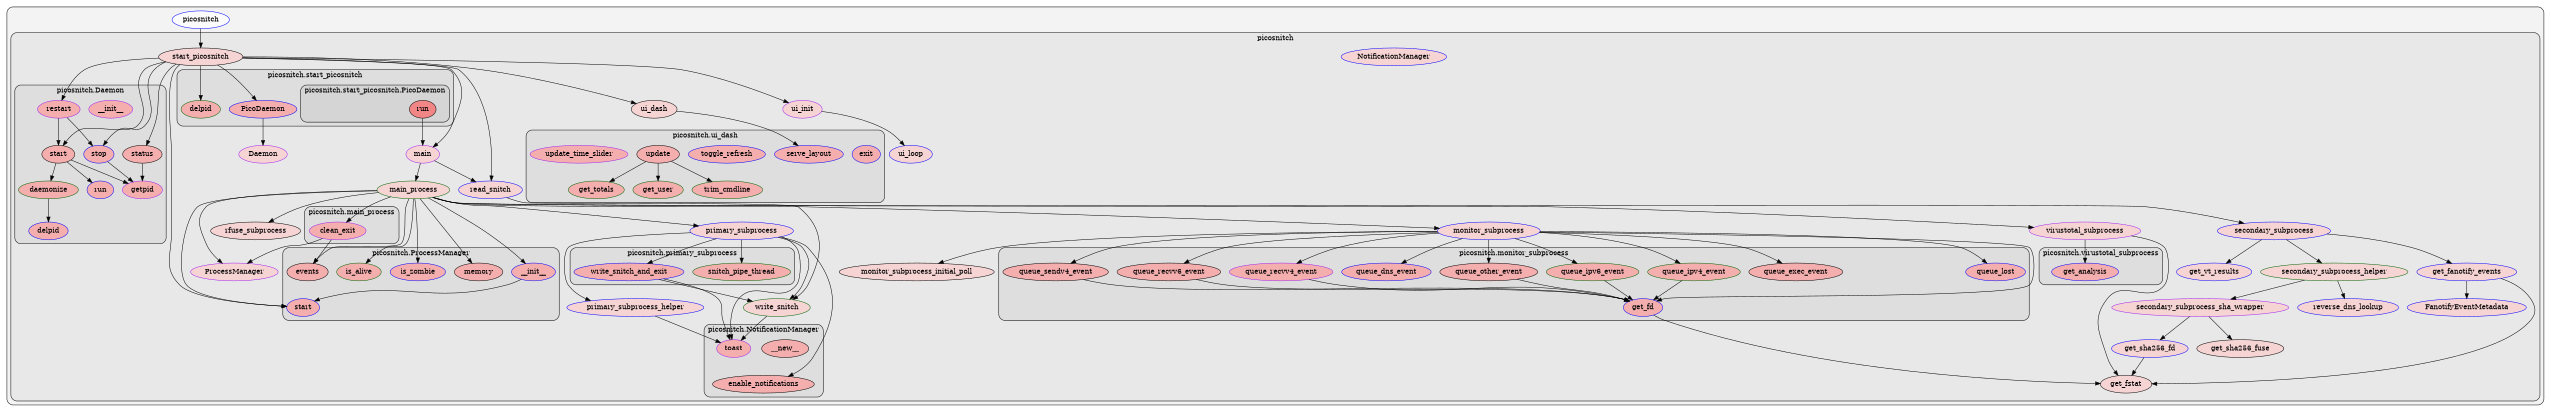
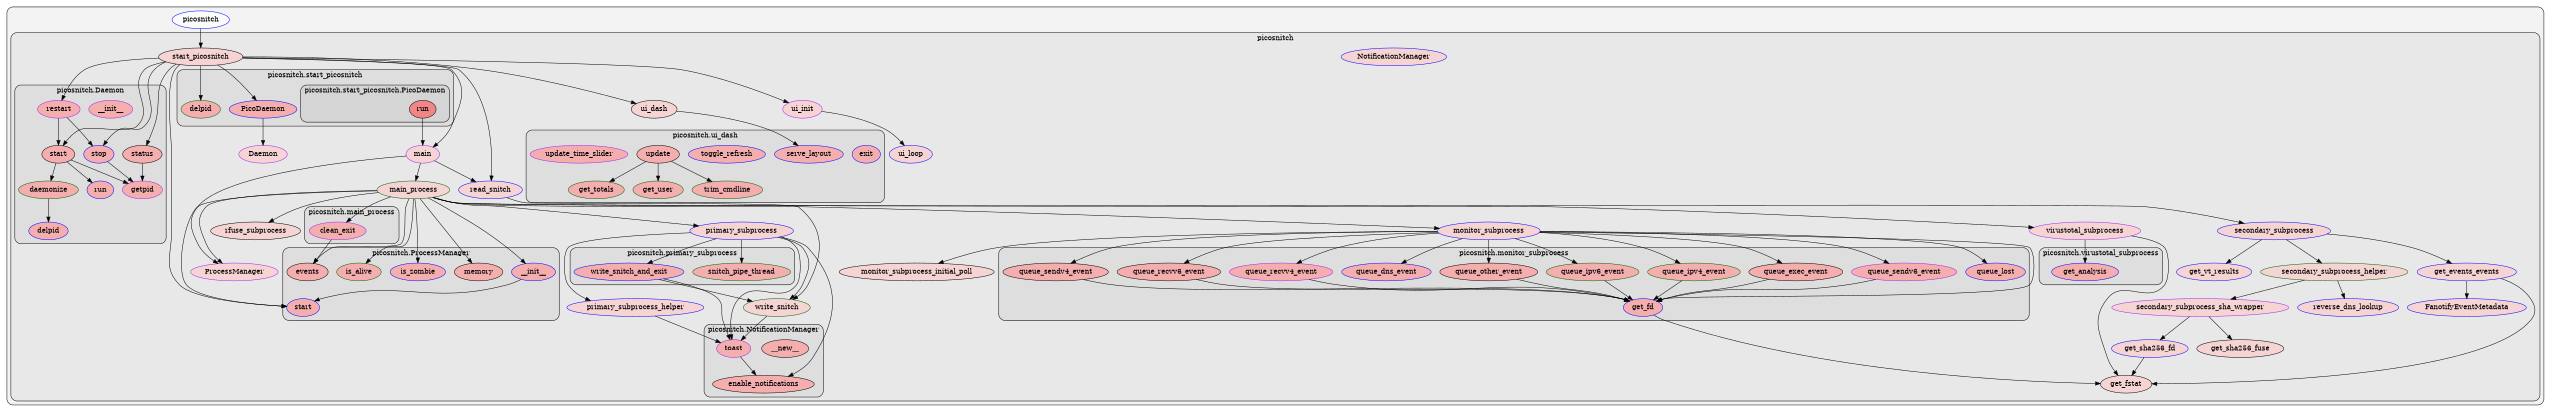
  digraph {
    clusterrank=local
    rankdir=TB
    node [color=blue fillcolor="#ff9999b2" fontcolor="#000000" group=0 style=filled]
    edge [color="#000000" style=solid]
    n1 [color=purple label=__init__]
    n2 [color=darkgreen label=daemonize]
    n3 [label=delpid]
    n4 [color=purple label=getpid]
    n5 [color=purple label=restart]
    n6 [label=run]
    n7 [color=black label=start]
    n8 [color=black label=status]
    n9 [label=stop]
    n10 [color=black label=__new__]
    n11 [color=black label=enable_notifications]
    n12 [color=purple label=toast]
    n13 [label=__init__]
    n14 [color=darkgreen label=is_alive]
    n15 [label=is_zombie]
    n16 [color=black label=memory]
    n17 [label=start]
    n18 [color=black label=events]
    n19 [color=purple label=clean_exit]
    n20 [label=get_fd]
    n21 [label=queue_dns_event]
    n22 [color=black label=queue_exec_event]
    n23 [color=darkgreen label=queue_ipv4_event]
    n24 [color=darkgreen label=queue_ipv6_event]
    n25 [label=queue_lost]
    n26 [color=black label=queue_other_event]
    n27 [color=purple label=queue_recvv4_event]
    n28 [color=black label=queue_recvv6_event]
    n29 [color=black label=queue_sendv4_event]
+   n30 [color=purple label=queue_sendv6_event]
    n31 [color=darkgreen label=snitch_pipe_thread]
    n32 [label=write_snitch_and_exit]
    n33 [color=black fillcolor="#ff6565b2" label=run]
    n34 [label=PicoDaemon]
    n35 [color=darkgreen label=delpid]
    n36 [label=exit]
    n37 [color=darkgreen label=get_totals]
    n38 [color=darkgreen label=get_user]
    n39 [label=serve_layout]
    n40 [label=toggle_refresh]
    n41 [color=darkgreen label=trim_cmdline]
    n42 [color=black label=update]
    n43 [color=purple label=update_time_slider]
    n44 [label=get_analysis]
    n45 [color=purple fillcolor="#feccccb2" label=Daemon]
    n46 [fillcolor="#feccccb2" label=FanotifyEventMetadata]
    n47 [fillcolor="#feccccb2" label=NotificationManager]
    n48 [color=purple fillcolor="#feccccb2" label=ProcessManager]
-   n49 [fillcolor="#feccccb2" label=get_fanotify_events]
+   n49 [fillcolor="#feccccb2" label=get_events_events]
    n50 [color=black fillcolor="#feccccb2" label=get_fstat]
    n51 [fillcolor="#feccccb2" label=get_sha256_fd]
    n52 [color=black fillcolor="#feccccb2" label=get_sha256_fuse]
    n53 [fillcolor="#feccccb2" label=get_vt_results]
    n54 [color=purple fillcolor="#feccccb2" label=main]
    n55 [color=darkgreen fillcolor="#feccccb2" label=main_process]
    n56 [fillcolor="#feccccb2" label=monitor_subprocess]
    n57 [color=black fillcolor="#feccccb2" label=monitor_subprocess_initial_poll]
    n58 [fillcolor="#feccccb2" label=primary_subprocess]
    n59 [fillcolor="#feccccb2" label=primary_subprocess_helper]
    n60 [fillcolor="#feccccb2" label=read_snitch]
    n61 [fillcolor="#feccccb2" label=reverse_dns_lookup]
    n62 [color=black fillcolor="#feccccb2" label=rfuse_subprocess]
    n63 [fillcolor="#feccccb2" label=secondary_subprocess]
    n64 [color=darkgreen fillcolor="#feccccb2" label=secondary_subprocess_helper]
    n65 [color=purple fillcolor="#feccccb2" label=secondary_subprocess_sha_wrapper]
    n66 [color=black fillcolor="#feccccb2" label=start_picosnitch]
    n67 [color=black fillcolor="#feccccb2" label=ui_dash]
    n68 [color=purple fillcolor="#feccccb2" label=ui_init]
    n69 [fillcolor="#feccccb2" label=ui_loop]
    n70 [color=purple fillcolor="#feccccb2" label=virustotal_subprocess]
    n71 [color=darkgreen fillcolor="#feccccb2" label=write_snitch]
    n72 [fillcolor="#ffffffb2" label=picosnitch]
    subgraph cluster_1 {
      fillcolor="#80808018"
      style="filled,rounded"
      n72
      subgraph cluster_2 {
        fillcolor="#80808018"
        label=picosnitch
        style="filled,rounded"
        n45
        n46
        n47
        n48
        n49
        n50
        n51
        n52
        n53
        n54
        n55
        n56
        n57
        n58
        n59
        n60
        n61
        n62
        n63
        n64
        n65
        n66
        n67
        n68
        n69
        n70
        n71
        subgraph cluster_3 {
          fillcolor="#80808018"
          label="picosnitch.Daemon"
          style="filled,rounded"
          n1
          n2
          n3
          n4
          n5
          n6
          n7
          n8
          n9
        }
        subgraph cluster_4 {
          fillcolor="#80808018"
          label="picosnitch.NotificationManager"
          style="filled,rounded"
          n10
          n11
          n12
        }
        subgraph cluster_5 {
          fillcolor="#80808018"
          label="picosnitch.ProcessManager"
          style="filled,rounded"
          n13
          n14
          n15
          n16
          n17
          n18
        }
        subgraph cluster_6 {
          fillcolor="#80808018"
          label="picosnitch.main_process"
          style="filled,rounded"
          n19
        }
        subgraph cluster_7 {
          fillcolor="#80808018"
          label="picosnitch.monitor_subprocess"
          style="filled,rounded"
          n20
          n21
          n22
          n23
          n24
          n25
          n26
          n27
          n28
          n29
+         n30
        }
        subgraph cluster_8 {
          fillcolor="#80808018"
          label="picosnitch.primary_subprocess"
          style="filled,rounded"
          n31
          n32
        }
        subgraph cluster_9 {
          fillcolor="#80808018"
          label="picosnitch.start_picosnitch"
          style="filled,rounded"
          n34
          n35
          subgraph cluster_10 {
            fillcolor="#80808018"
            label="picosnitch.start_picosnitch.PicoDaemon"
            style="filled,rounded"
            n33
          }
        }
        subgraph cluster_11 {
          fillcolor="#80808018"
          label="picosnitch.ui_dash"
          style="filled,rounded"
          n36
          n37
          n38
          n39
          n40
          n41
          n42
          n43
        }
        subgraph cluster_12 {
          fillcolor="#80808018"
          label="picosnitch.virustotal_subprocess"
          style="filled,rounded"
          n44
        }
      }
    }
    n2 -> n3
    n5 -> n7
    n5 -> n9
    n7 -> n2
    n7 -> n4
    n7 -> n6
    n8 -> n4
    n9 -> n4
+   n12 -> n11
    n13 -> n17
    n19 -> n18
-   n19 -> n48
+   n54 -> n48
    n20 -> n50
+   n22 -> n20
    n23 -> n20
    n24 -> n20
    n26 -> n20
    n27 -> n20
    n28 -> n20
    n29 -> n20
+   n30 -> n20
    n32 -> n12
    n32 -> n71
    n33 -> n54
    n34 -> n45
    n42 -> n37
    n42 -> n38
    n42 -> n41
    n49 -> n46
    n49 -> n50
    n51 -> n50
    n54 -> n55
    n54 -> n60
    n55 -> n13
    n55 -> n14
    n55 -> n15
    n55 -> n16
    n55 -> n17
    n55 -> n18
    n55 -> n19
    n55 -> n48
    n55 -> n56
    n55 -> n58
    n55 -> n62
    n55 -> n63
    n55 -> n70
    n56 -> n20
    n56 -> n21
    n56 -> n22
    n56 -> n23
    n56 -> n24
    n56 -> n25
    n56 -> n26
    n56 -> n27
    n56 -> n28
    n56 -> n29
+   n56 -> n30
    n56 -> n57
    n58 -> n11
    n58 -> n12
    n58 -> n31
    n58 -> n32
    n58 -> n59
    n58 -> n71
    n59 -> n12
    n60 -> n71
    n63 -> n49
    n63 -> n53
    n63 -> n64
    n64 -> n61
    n64 -> n65
    n65 -> n51
    n65 -> n52
    n66 -> n5
    n66 -> n7
    n66 -> n8
    n66 -> n9
    n66 -> n17
    n66 -> n34
    n66 -> n35
    n66 -> n54
    n66 -> n60
    n66 -> n67
    n66 -> n68
    n67 -> n39
    n68 -> n69
    n70 -> n44
    n70 -> n50
    n71 -> n12
    n72 -> n66
  }
